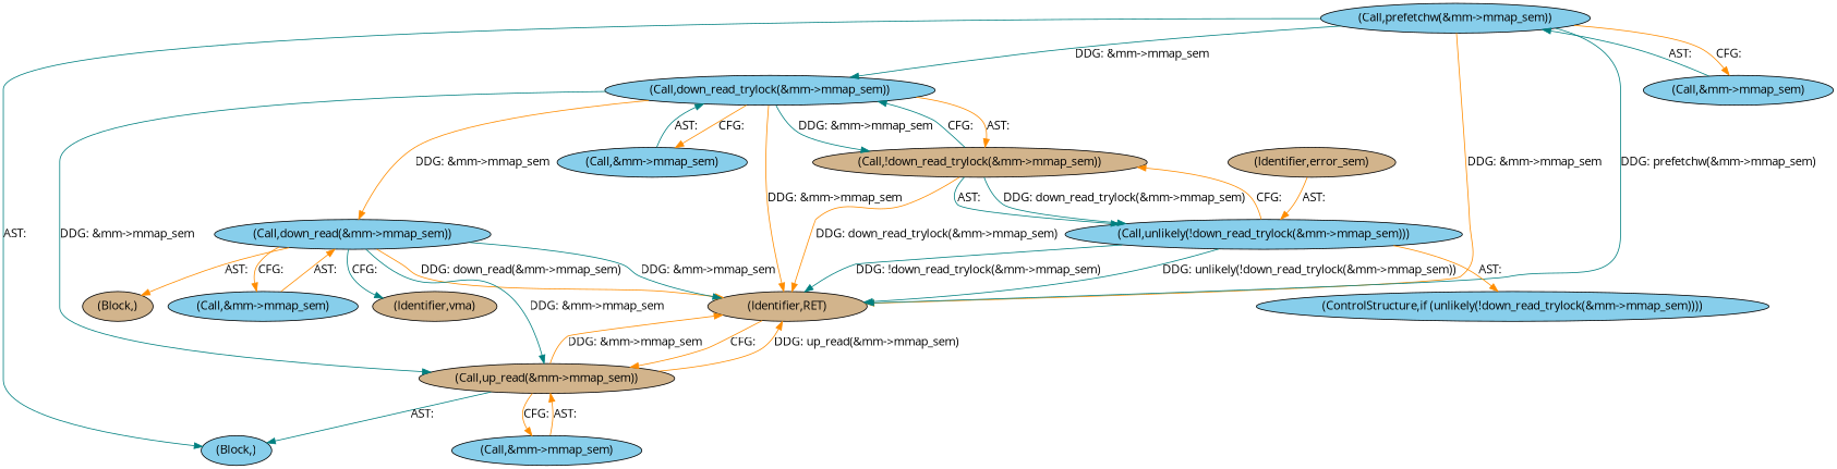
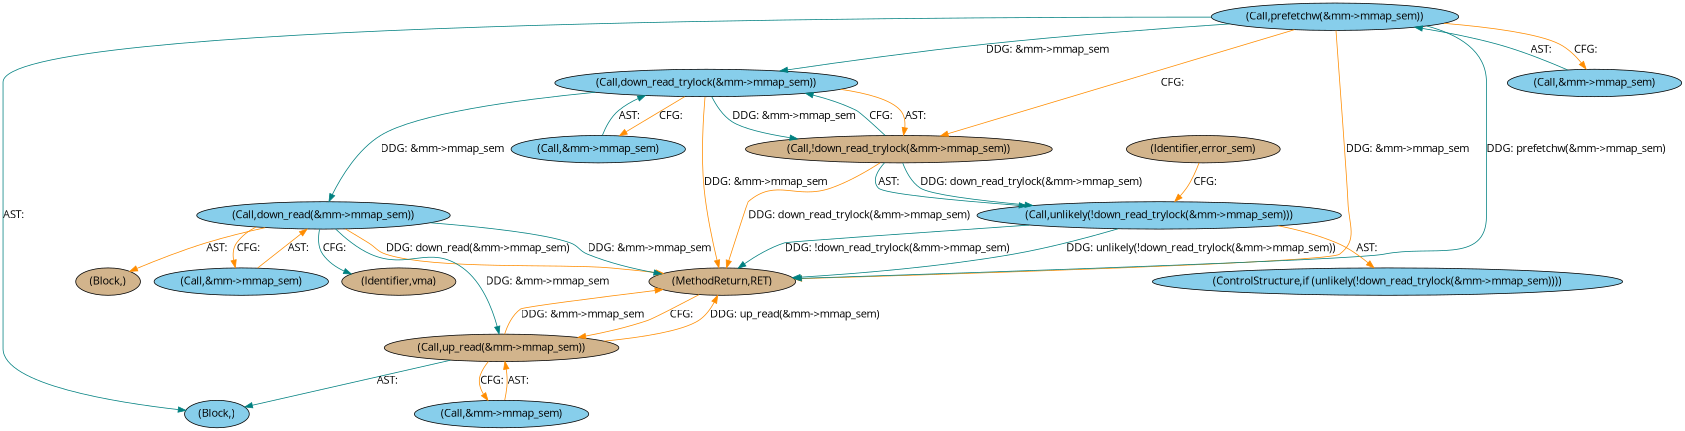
  digraph {
    fontname="Open Sans"
    node [fillcolor=skyblue fontname="Open Sans" style=filled]
    edge [color=darkorange fontname="Open Sans"]
    n1 [label="(Call,prefetchw(&mm->mmap_sem))"]
    n2 [label="(Call,down_read_trylock(&mm->mmap_sem))"]
-   n3 [fillcolor=tan label="(Identifier,RET)"]
+   n3 [fillcolor=tan label="(MethodReturn,RET)"]
    n4 [label="(Block,)"]
    n5 [label="(Call,&mm->mmap_sem)"]
    n6 [fillcolor=tan label="(Call,!down_read_trylock(&mm->mmap_sem))"]
    n7 [label="(Call,down_read(&mm->mmap_sem))"]
    n8 [fillcolor=tan label="(Call,up_read(&mm->mmap_sem))"]
    n9 [label="(Call,&mm->mmap_sem)"]
    n10 [label="(Call,unlikely(!down_read_trylock(&mm->mmap_sem)))"]
    n11 [label="(Call,&mm->mmap_sem)"]
    n12 [fillcolor=tan label="(Block,)"]
    n13 [fillcolor=tan label="(Identifier,vma)"]
    n14 [label="(Call,&mm->mmap_sem)"]
    n15 [label="(ControlStructure,if (unlikely(!down_read_trylock(&mm->mmap_sem))))"]
    n16 [fillcolor=tan label="(Identifier,error_sem)"]
    n1 -> n2 [color=teal label="DDG: &mm->mmap_sem"]
    n1 -> n3 [label="DDG: &mm->mmap_sem"]
    n1 -> n3 [color=teal label="DDG: prefetchw(&mm->mmap_sem)"]
    n1 -> n4 [color=teal label="AST: "]
    n1 -> n5 [label="CFG: "]
    n2 -> n3 [label="DDG: &mm->mmap_sem"]
    n2 -> n6 [label="AST: "]
    n2 -> n6 [color=teal label="DDG: &mm->mmap_sem"]
-   n2 -> n7 [label="DDG: &mm->mmap_sem"]
-   n2 -> n8 [color=teal label="DDG: &mm->mmap_sem"]
+   n2 -> n7 [color=teal label="DDG: &mm->mmap_sem"]
    n2 -> n9 [label="CFG: "]
    n3 -> n8 [label="CFG: "]
    n5 -> n1 [color=teal label="AST: "]
    n6 -> n2 [color=teal label="CFG: "]
    n6 -> n3 [label="DDG: down_read_trylock(&mm->mmap_sem)"]
    n6 -> n10 [color=teal label="AST: "]
    n6 -> n10 [color=teal label="DDG: down_read_trylock(&mm->mmap_sem)"]
    n7 -> n3 [label="DDG: down_read(&mm->mmap_sem)"]
    n7 -> n3 [color=teal label="DDG: &mm->mmap_sem"]
    n7 -> n8 [color=teal label="DDG: &mm->mmap_sem"]
    n7 -> n11 [label="CFG: "]
    n7 -> n12 [label="AST: "]
    n7 -> n13 [color=teal label="CFG: "]
    n8 -> n3 [label="DDG: up_read(&mm->mmap_sem)"]
    n8 -> n3 [label="DDG: &mm->mmap_sem"]
    n8 -> n4 [color=teal label="AST: "]
    n8 -> n14 [label="CFG: "]
    n9 -> n2 [color=teal label="AST: "]
    n10 -> n3 [color=teal label="DDG: unlikely(!down_read_trylock(&mm->mmap_sem))"]
    n10 -> n3 [color=teal label="DDG: !down_read_trylock(&mm->mmap_sem)"]
-   n10 -> n6 [label="CFG: "]
+   n1 -> n6 [label="CFG: "]
    n10 -> n15 [label="AST: "]
    n11 -> n7 [label="AST: "]
    n14 -> n8 [label="AST: "]
-   n16 -> n10 [label="AST: "]
+   n16 -> n10 [label="CFG: "]
  }
